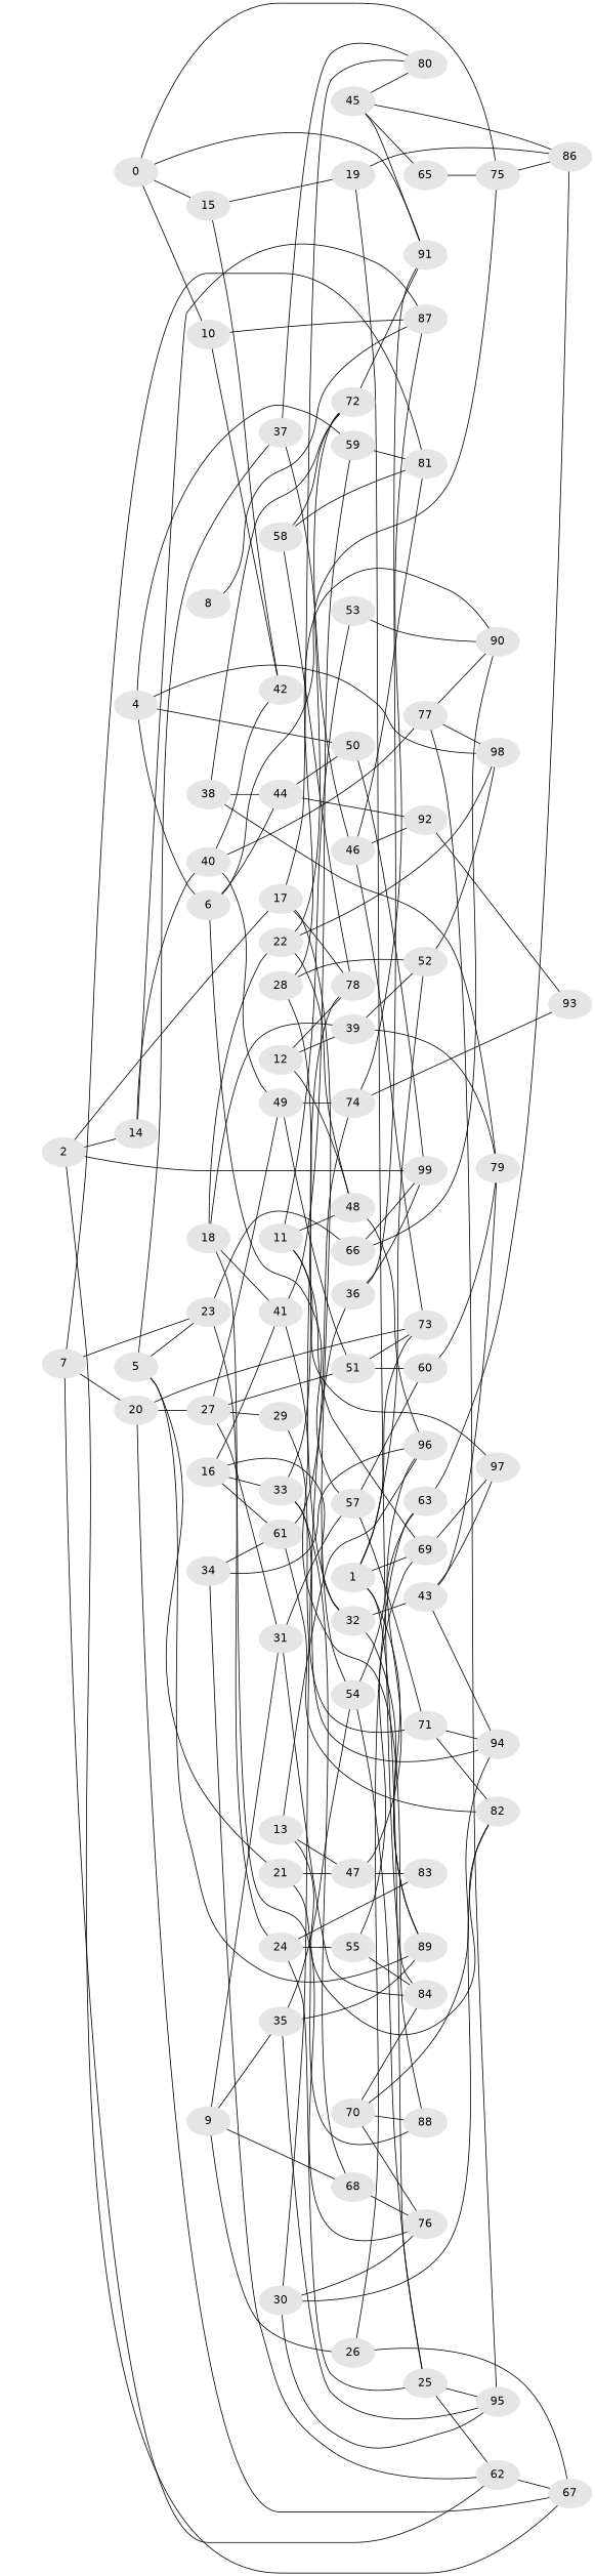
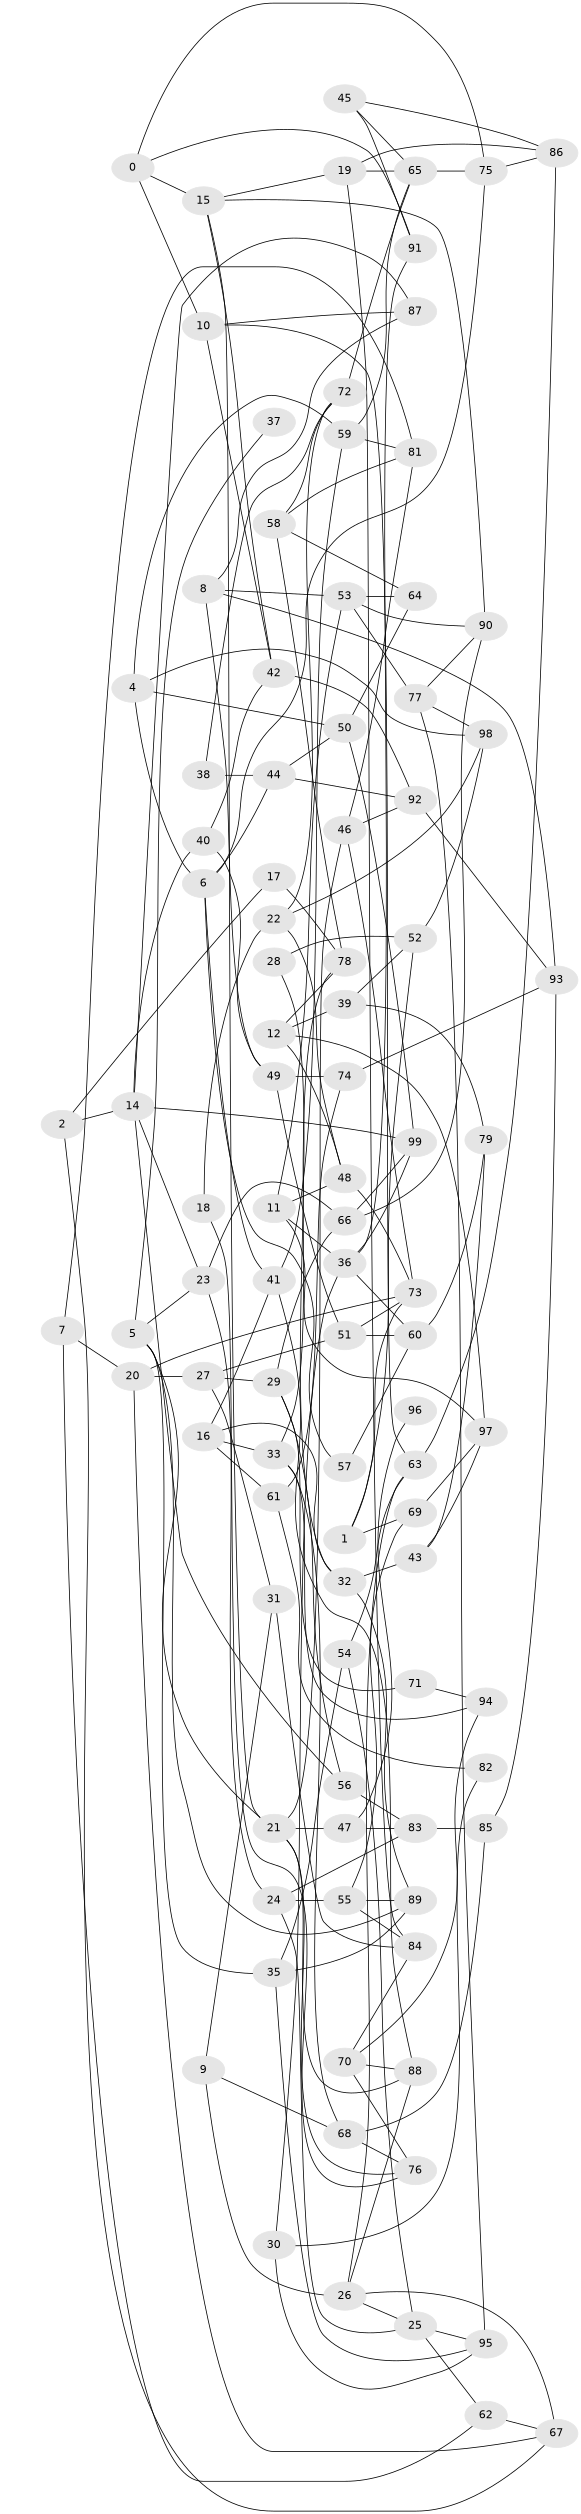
  graph {
    fontname="DejaVu Sans"
    rankdir=LR
    node [color=gray90 fontname="DejaVu Sans" style=filled]
    edge [fontname="DejaVu Sans"]
    1
    25
    52
    69
    73
    62
    95
    98
    97
    2
    14
    17
    67
    99
    87
    40
+   56
    78
    54
-   80
    n21 [label=0]
    10
    15
    75
    91
    42
    63
    21
    19
    86
    4
    6
    50
    59
    44
    57
+   64
    81
    65
    5
    23
    37
    89
    47
    88
    24
    66
    46
    92
    71
    60
    7
    20
    27
    8
    49
    53
    93
    51
    74
    90
    9
    26
    31
    35
    68
    84
    76
+   85
    11
    48
    96
    12
    39
    79
-   13
    82
-   34
    61
    83
    77
    16
    32
    33
    41
    43
    94
    18
    22
    72
    29
    55
    28
    30
    36
    38
    45
    58
    70
-   1 -- 25
+   26 -- 25
    1 -- 52
    1 -- 69
    1 -- 73
    25 -- 62
    25 -- 95
    52 -- 98
    69 -- 97
    62 -- 67
    2 -- 14
    2 -- 17
    2 -- 67
-   2 -- 99
+   14 -- 99
    14 -- 87
    14 -- 40
+   14 -- 56
    17 -- 78
-   17 -- 54
-   17 -- 80
    40 -- 42
    40 -- 49
-   40 -- 77
+   53 -- 77
+   56 -- 83
    54 -- 25
    54 -- 63
    n21 -- 10
    n21 -- 15
    n21 -- 75
    n21 -- 91
    10 -- 87
    10 -- 42
+   10 -- 63
    15 -- 42
+   15 -- 21
    15 -- 19
    75 -- 86
+   42 -- 92
    63 -- 86
    21 -- 47
    21 -- 88
    19 -- 86
+   19 -- 65
    19 -- 84
    4 -- 98
    4 -- 6
    4 -- 50
    4 -- 59
    6 -- 75
    6 -- 44
    6 -- 57
    50 -- 99
+   50 -- 64
    59 -- 81
+   59 -- 65
    44 -- 50
    44 -- 92
-   57 -- 71
    57 -- 60
    65 -- 75
    5 -- 21
    5 -- 23
    5 -- 37
    5 -- 89
    23 -- 24
    23 -- 66
-   37 -- 80
-   37 -- 46
+   21 -- 46
    47 -- 96
    47 -- 83
    24 -- 25
    24 -- 83
    24 -- 55
    66 -- 99
    66 -- 90
    46 -- 73
    46 -- 81
    46 -- 92
    92 -- 93
-   71 -- 82
    71 -- 94
    60 -- 79
    7 -- 62
    7 -- 81
-   7 -- 23
+   14 -- 23
    7 -- 20
    20 -- 73
    20 -- 67
    20 -- 27
    27 -- 51
    27 -- 31
    27 -- 29
    8 -- 87
-   27 -- 49
+   8 -- 49
+   8 -- 53
+   8 -- 93
    49 -- 51
    49 -- 74
+   53 -- 64
    53 -- 90
    51 -- 73
    51 -- 60
-   74 -- 87
    74 -- 93
    9 -- 26
    9 -- 31
-   9 -- 35
+   5 -- 35
    9 -- 68
    26 -- 67
    26 -- 63
-   31 -- 57
+   26 -- 88
    31 -- 84
    35 -- 95
    35 -- 54
    35 -- 89
    68 -- 76
-   11 -- 69
+   68 -- 85
+   85 -- 93
+   11 -- 36
    11 -- 97
    11 -- 53
    11 -- 48
-   48 -- 96
+   48 -- 73
+   12 -- 97
    12 -- 78
    12 -- 48
    12 -- 39
    39 -- 52
    39 -- 79
-   13 -- 47
-   13 -- 96
-   13 -- 82
-   34 -- 62
-   34 -- 96
-   34 -- 61
    61 -- 74
    61 -- 82
+   83 -- 85
    77 -- 95
    77 -- 98
    77 -- 90
    16 -- 61
    16 -- 32
    16 -- 33
    16 -- 41
    32 -- 89
    32 -- 43
    33 -- 78
    33 -- 68
    33 -- 94
    41 -- 59
    41 -- 88
    43 -- 97
    43 -- 79
-   43 -- 94
    18 -- 76
-   18 -- 39
-   18 -- 41
+   6 -- 41
    18 -- 22
    22 -- 98
    22 -- 48
    22 -- 72
-   72 -- 91
+   72 -- 65
+   29 -- 56
+   29 -- 66
    29 -- 71
    55 -- 69
-   1 -- 89
+   55 -- 89
    55 -- 84
    28 -- 52
-   28 -- 90
+   15 -- 90
    28 -- 32
    30 -- 95
-   30 -- 76
+   21 -- 76
    30 -- 82
    30 -- 36
    36 -- 99
    36 -- 91
+   36 -- 60
    38 -- 44
-   38 -- 79
    38 -- 72
-   45 -- 80
    45 -- 91
    45 -- 86
    45 -- 65
    58 -- 78
+   58 -- 64
    58 -- 81
    58 -- 72
    70 -- 88
    70 -- 84
    70 -- 76
    70 -- 94
  }
